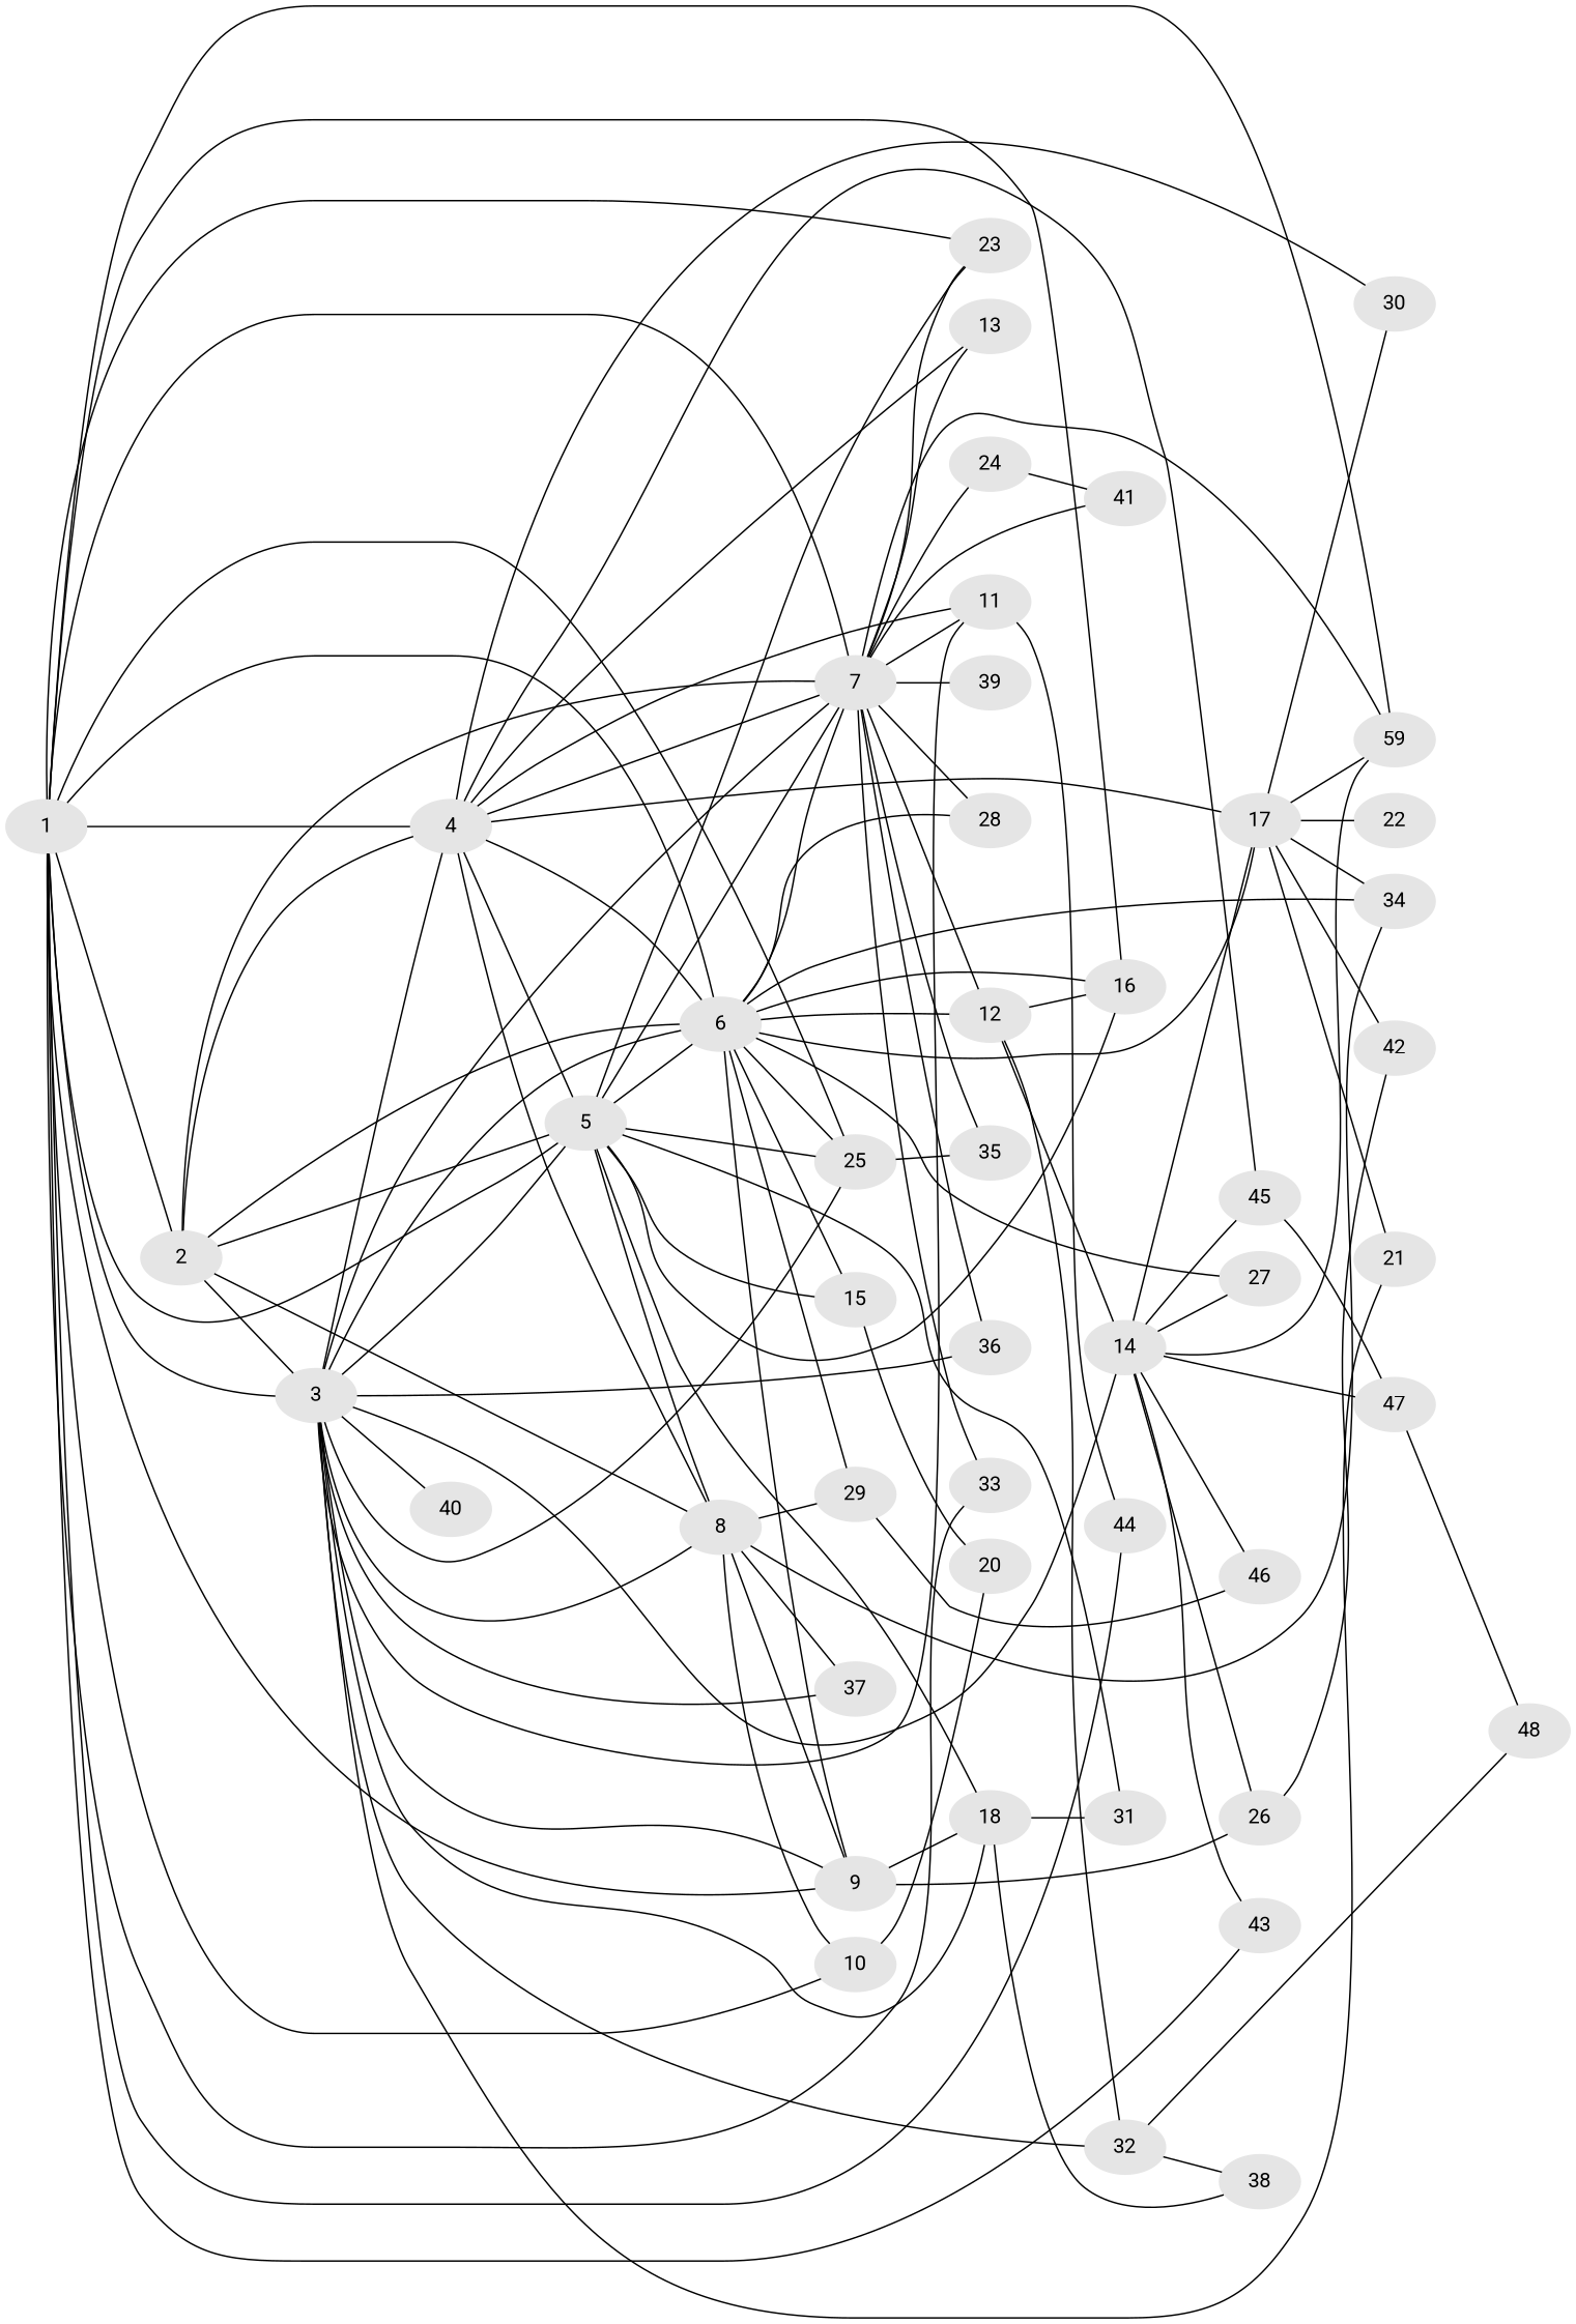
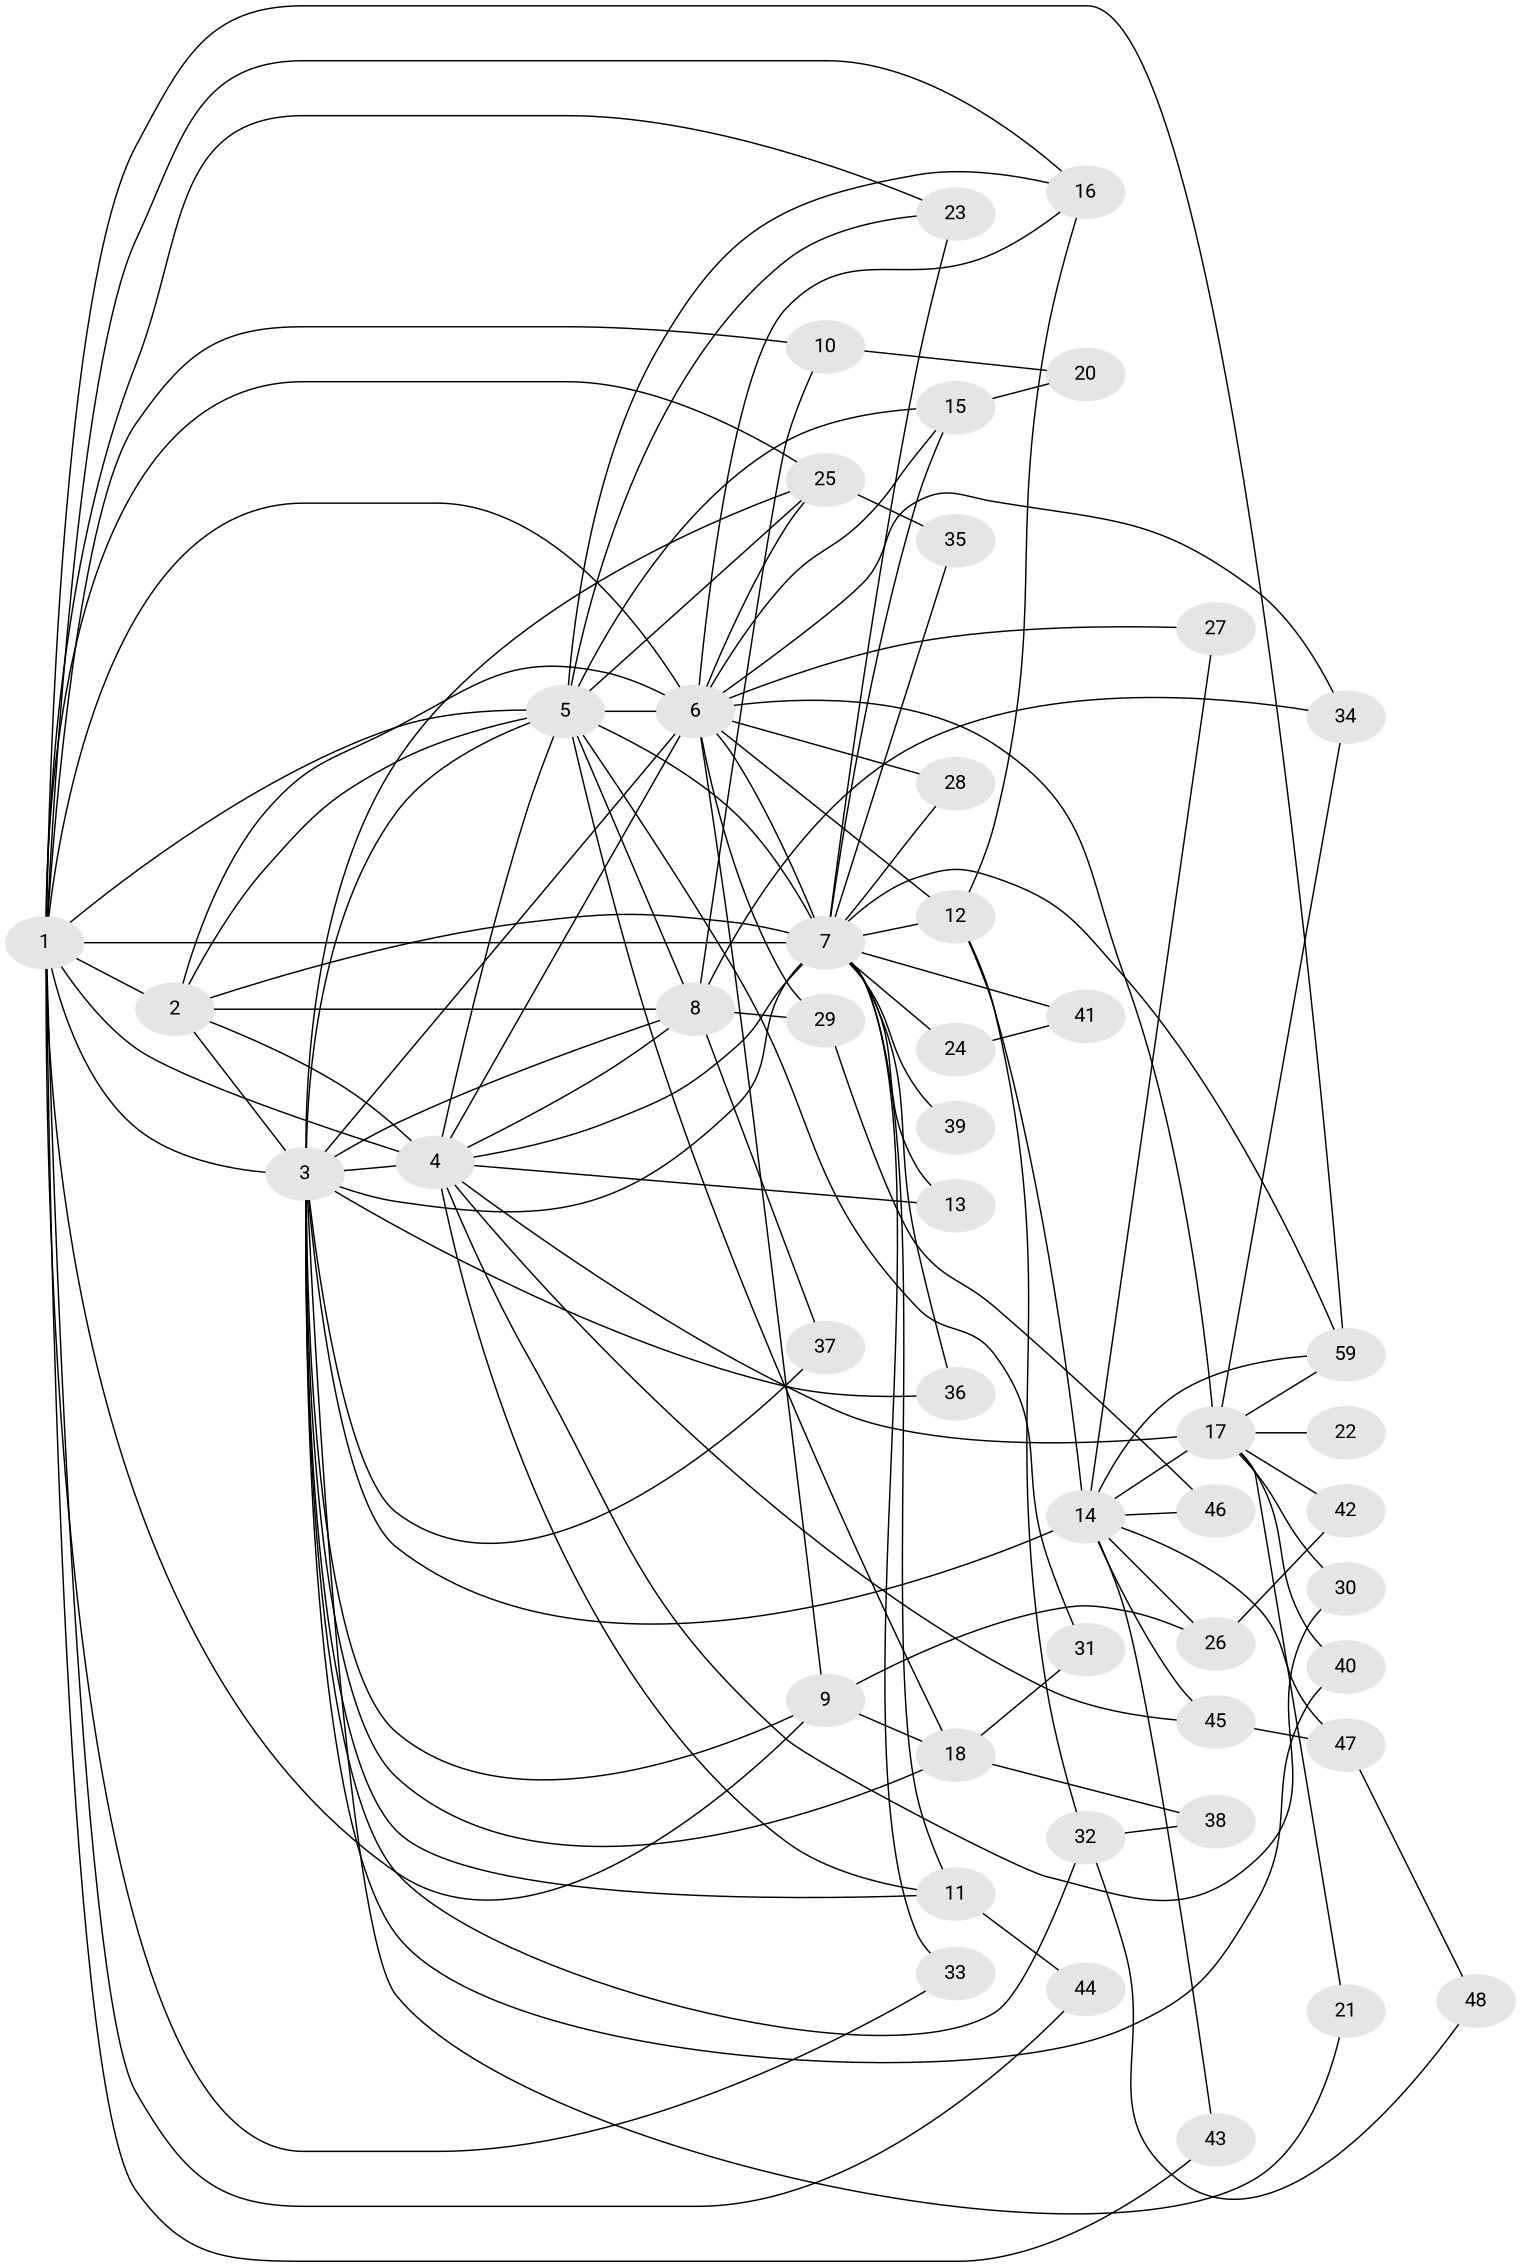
  graph {
    fontname=Roboto
    rankdir=LR
    node [color=gray90 fontname=Roboto style=filled]
    edge [fontname=Roboto weight=1.0]
    1
    2
    3
    4
    5
    6
    7
    9
    10
    16
    n11 [label=59]
    23
    25
    33
    43
    44
    8
    11
    14
    18
    21
    32
    36
    37
    40
    13
    17
    30
    45
    15
    31
    12
    27
    28
    29
    34
    24
    35
    39
    41
    26
    20
    46
    47
    38
    48
    22
    42
    1 -- 2 [weight=2.0]
    1 -- 3 [weight=2.0]
    1 -- 4 [weight=4.0]
    1 -- 5 [weight=3.0]
    1 -- 6 [weight=3.0]
    1 -- 7 [weight=4.0]
    1 -- 9
    1 -- 10 [weight=3.0]
    1 -- 16
    1 -- n11 [weight=3.0]
    1 -- 23
    1 -- 25
    1 -- 33
    1 -- 43
    1 -- 44
    2 -- 3 [weight=2.0]
    2 -- 4 [weight=2.0]
    2 -- 5
    2 -- 6
    2 -- 7 [weight=2.0]
    2 -- 8 [weight=7.0]
    3 -- 4 [weight=3.0]
    3 -- 5 [weight=2.0]
    3 -- 6
    3 -- 7 [weight=2.0]
    3 -- 9
    3 -- 25
    3 -- 8 [weight=2.0]
    3 -- 11
    3 -- 14 [weight=2.0]
    3 -- 18
    3 -- 21
    3 -- 32
    3 -- 36
    3 -- 37
    3 -- 40
    4 -- 5 [weight=2.0]
    4 -- 6 [weight=2.0]
    4 -- 7 [weight=4.0]
    4 -- 8
    4 -- 11
    4 -- 13
    4 -- 17 [weight=2.0]
    4 -- 30
    4 -- 45
    5 -- 6 [weight=3.0]
    5 -- 7 [weight=3.0]
    5 -- 16
    5 -- 23
    5 -- 25 [weight=2.0]
    5 -- 8 [weight=2.0]
    5 -- 18
    5 -- 15
    5 -- 31 [weight=2.0]
    6 -- 7 [weight=2.0]
    6 -- 9
    6 -- 16
    6 -- 25
    6 -- 17
    6 -- 15
    6 -- 12
    6 -- 27
    6 -- 28
    6 -- 29
    6 -- 34
    7 -- n11
    7 -- 23
    7 -- 33
    7 -- 11
    7 -- 36
    7 -- 13 [weight=2.0]
+   7 -- 15
    7 -- 12
    7 -- 28
    7 -- 24
    7 -- 35
    7 -- 39
    7 -- 41
    9 -- 18
    9 -- 26
    10 -- 20
    25 -- 35
-   8 -- 9
    8 -- 10
    8 -- 37
    8 -- 29
    8 -- 34
    11 -- 44
    14 -- n11 [weight=4.0]
    14 -- 43
    14 -- 17
    14 -- 45
    14 -- 27
    14 -- 26
    14 -- 46
    14 -- 47
    18 -- 31
    18 -- 38
    32 -- 38
    32 -- 48
    17 -- n11
    17 -- 21
+   17 -- 40
    17 -- 30
    17 -- 34
    17 -- 22
    17 -- 42
    45 -- 47
    15 -- 20
    12 -- 16
    12 -- 14
    12 -- 32
    29 -- 46
    24 -- 41
    26 -- 42
    47 -- 48
  }
